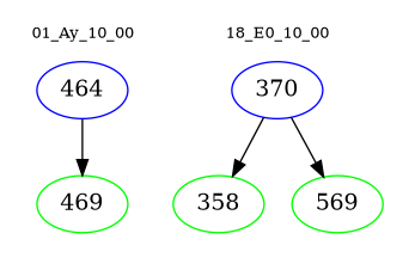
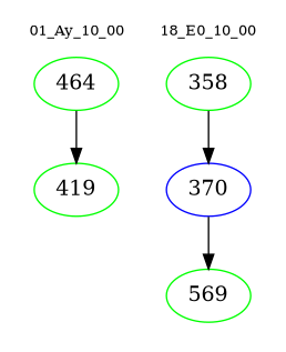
  digraph {
    node [color=green]
    edge [color=black]
-   n1 [color=blue label=464]
-   n2 [label=469]
+   n1 [label=464]
+   n2 [label=419]
    n3 [color=blue label=370]
    n4 [label=358]
    n5 [label=569]
    subgraph cluster_1 {
      color=white
      fontsize=10
      label="01_Ay_10_00"
      n1
      n2
    }
    subgraph cluster_2 {
      color=white
      fontsize=10
      label="18_E0_10_00"
      n3
      n4
      n5
    }
    n1 -> n2
-   n3 -> n4
+   n4 -> n3
    n3 -> n5
  }
